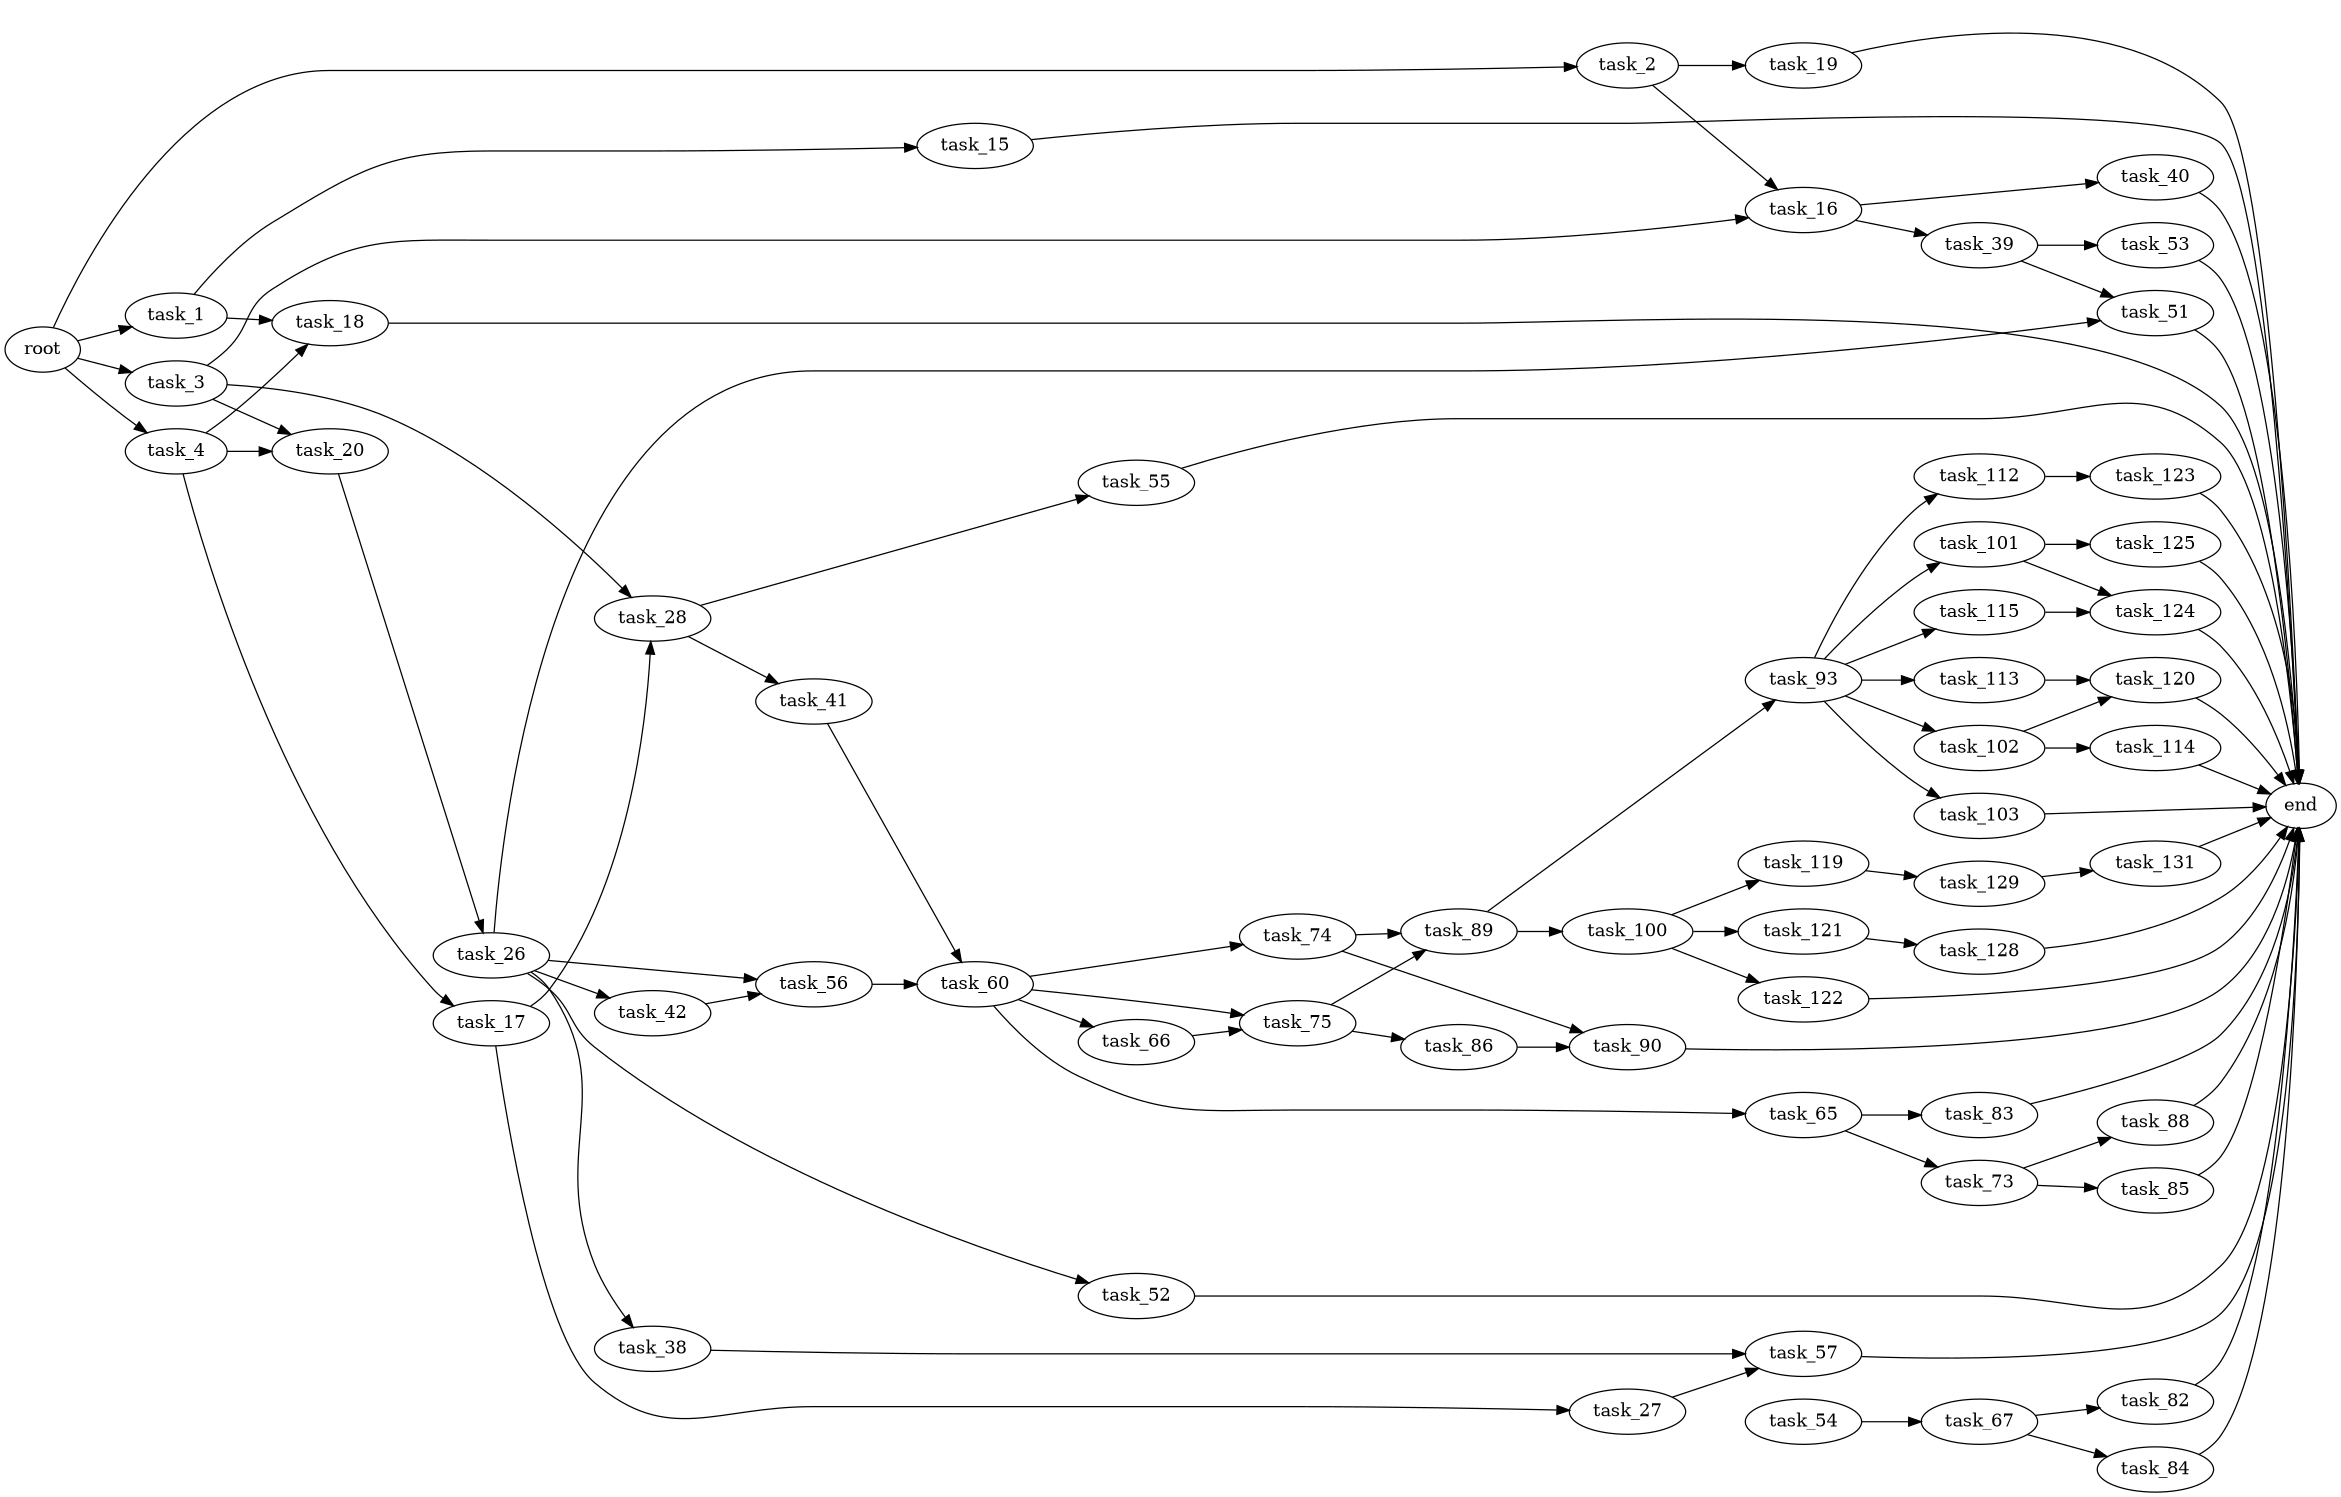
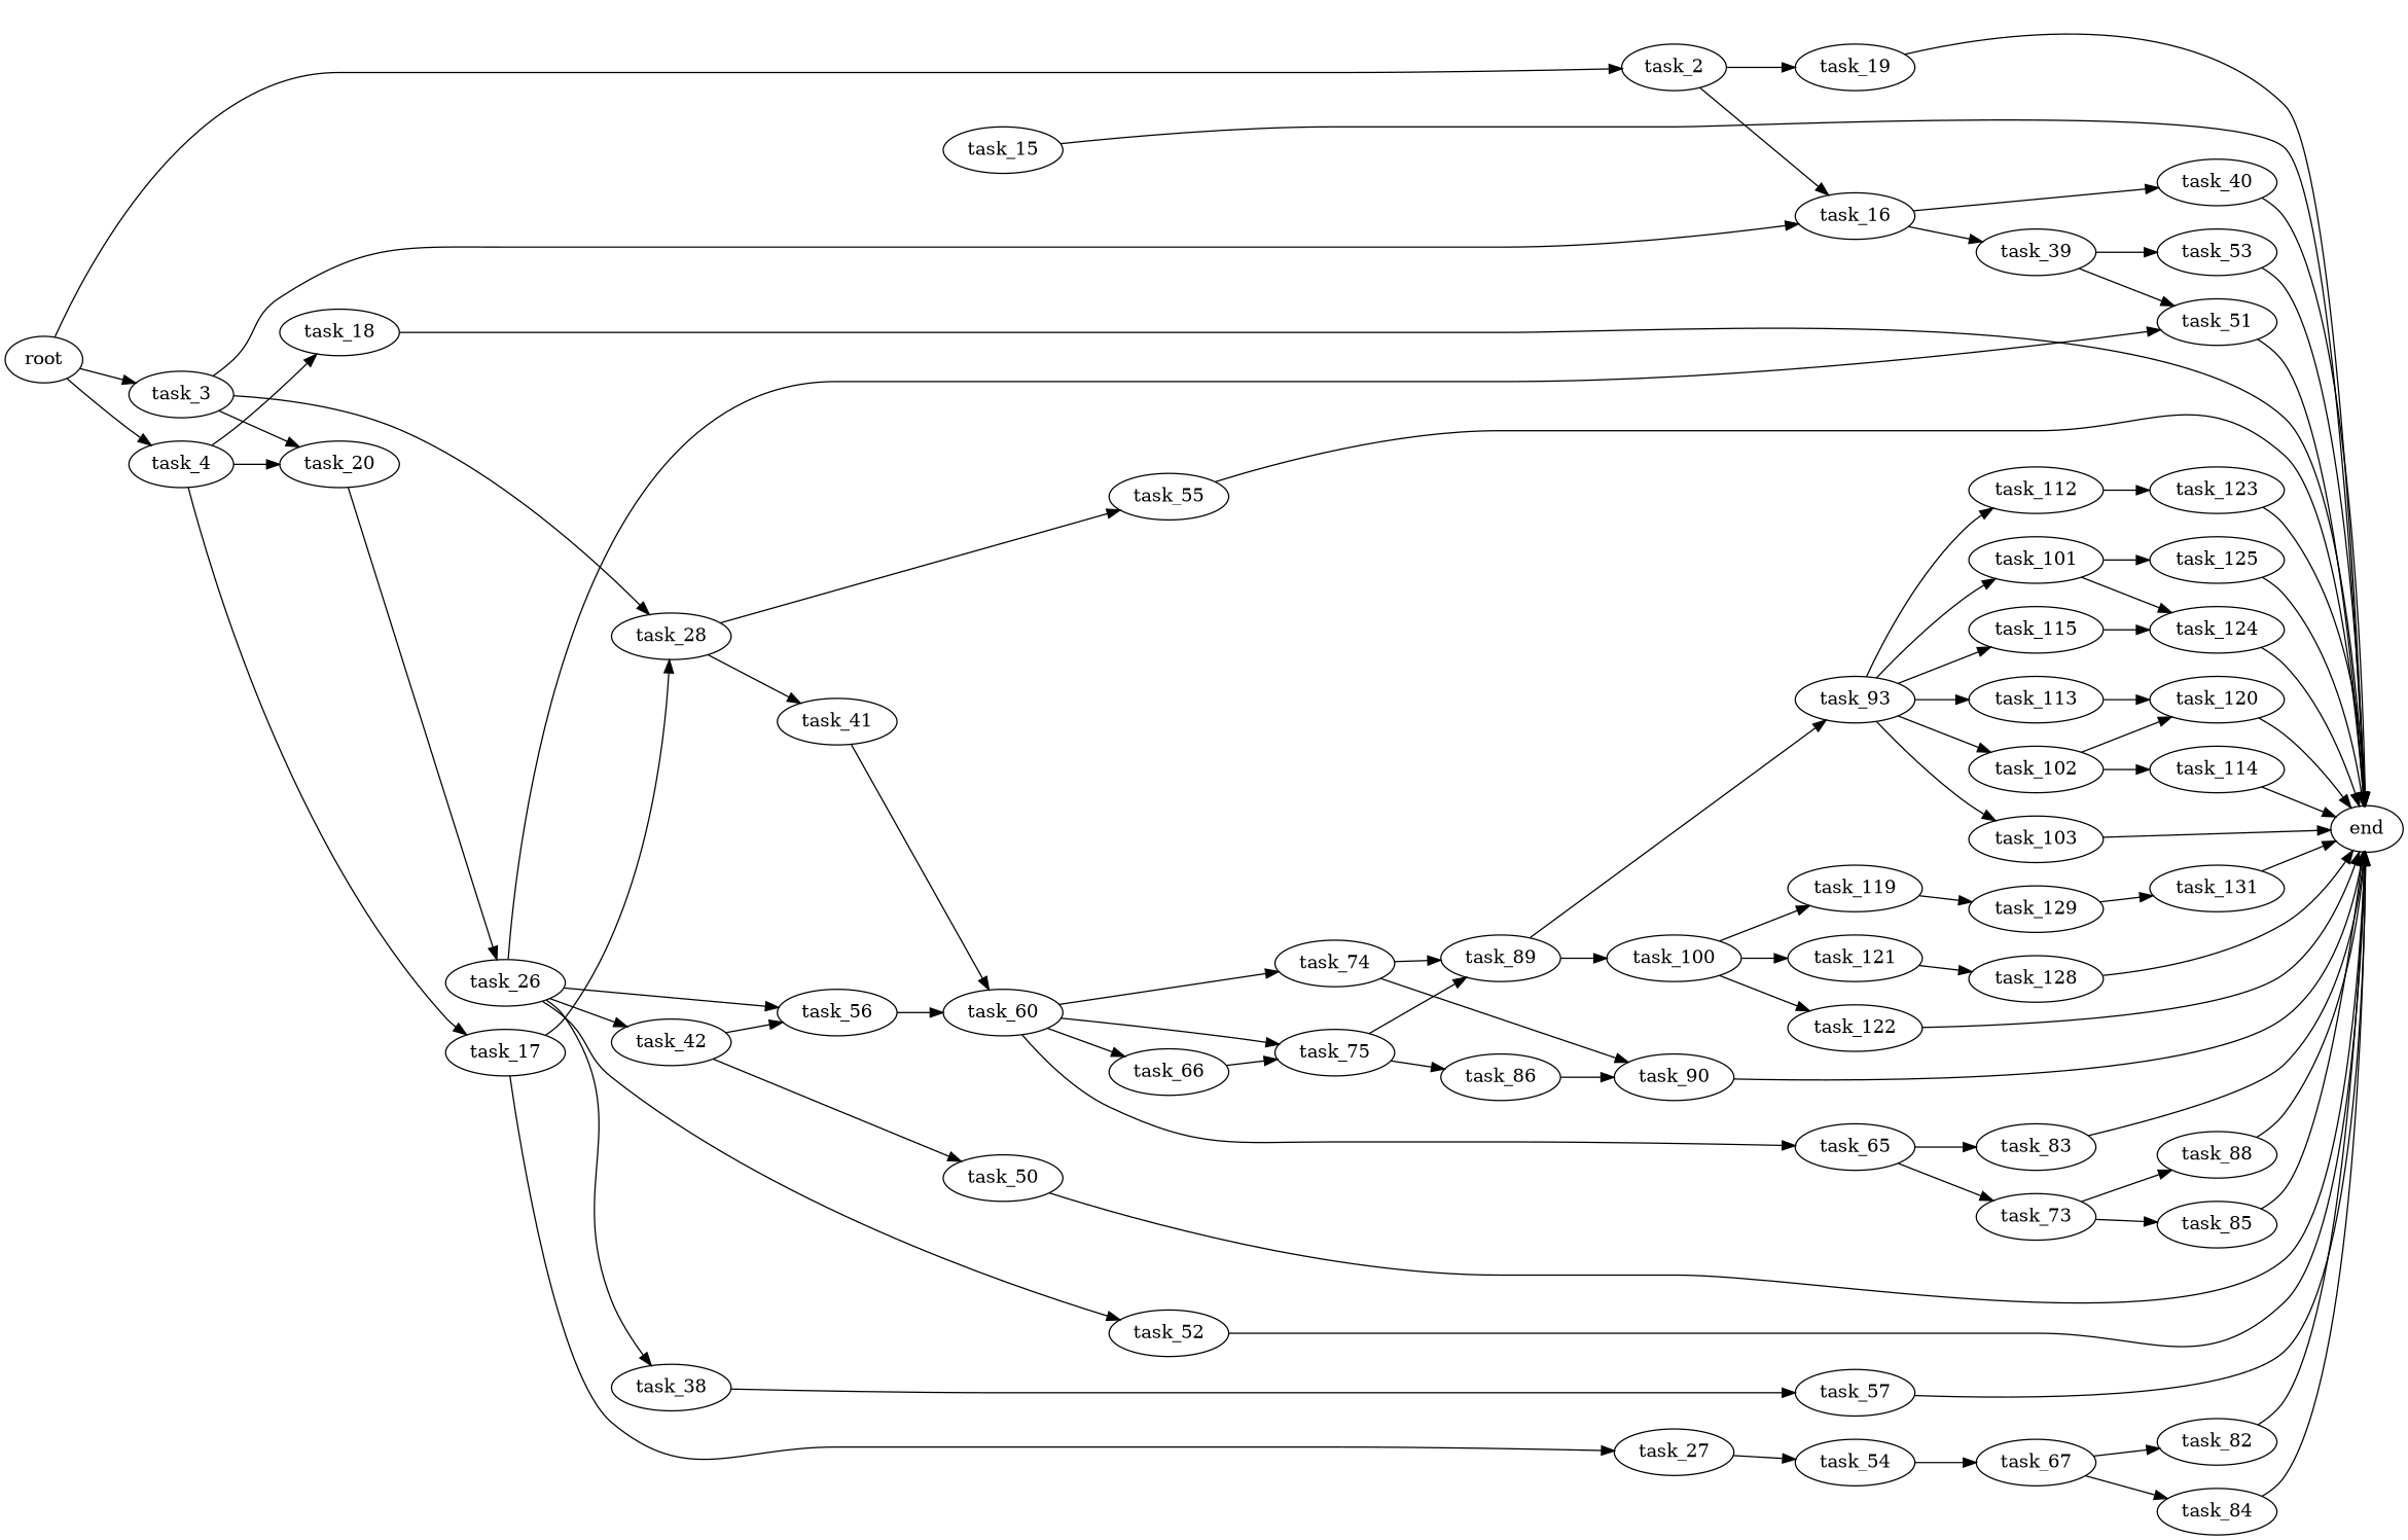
  digraph {
    rankdir=LR
    root
-   task_1
    task_2
    task_3
    task_4
    task_15
    task_18
    task_16
    task_19
    task_20
    task_28
    task_17
    end
    task_39
    task_40
    task_26
    task_41
    task_55
    task_27
    task_51
    task_53
    task_54
    task_38
    task_42
    task_52
    task_56
    task_57
+   task_50
    task_60
    task_67
    task_65
    task_66
    task_74
    task_75
    task_82
    task_84
    task_73
    task_83
    task_89
    task_90
    task_86
    task_85
    task_88
    task_93
    task_100
    task_101
    task_102
    task_103
    task_112
    task_113
    task_115
    task_119
    task_121
    task_122
    task_124
    task_125
    task_114
    task_120
    task_123
    task_129
    task_128
    task_131
-   root -> task_1
    root -> task_2
    root -> task_3
    root -> task_4
-   task_1 -> task_15
-   task_1 -> task_18
    task_2 -> task_16
    task_2 -> task_19
    task_3 -> task_16
    task_3 -> task_20
    task_3 -> task_28
    task_4 -> task_18
    task_4 -> task_20
    task_4 -> task_17
    task_15 -> end
    task_18 -> end
    task_16 -> task_39
    task_16 -> task_40
    task_19 -> end
    task_20 -> task_26
    task_28 -> task_41
    task_28 -> task_55
    task_17 -> task_28
    task_17 -> task_27
    task_39 -> task_51
    task_39 -> task_53
    task_40 -> end
    task_26 -> task_51
    task_26 -> task_38
    task_26 -> task_42
    task_26 -> task_52
    task_26 -> task_56
    task_41 -> task_60
    task_55 -> end
-   task_27 -> task_57
+   task_27 -> task_54
    task_51 -> end
    task_53 -> end
    task_54 -> task_67
    task_38 -> task_57
    task_42 -> task_56
+   task_42 -> task_50
    task_52 -> end
    task_56 -> task_60
    task_57 -> end
+   task_50 -> end
    task_60 -> task_65
    task_60 -> task_66
    task_60 -> task_74
    task_60 -> task_75
    task_67 -> task_82
    task_67 -> task_84
    task_65 -> task_73
    task_65 -> task_83
    task_66 -> task_75
    task_74 -> task_89
    task_74 -> task_90
    task_75 -> task_89
    task_75 -> task_86
    task_82 -> end
    task_84 -> end
    task_73 -> task_85
    task_73 -> task_88
    task_83 -> end
    task_89 -> task_93
    task_89 -> task_100
    task_90 -> end
    task_86 -> task_90
    task_85 -> end
    task_88 -> end
    task_93 -> task_101
    task_93 -> task_102
    task_93 -> task_103
    task_93 -> task_112
    task_93 -> task_113
    task_93 -> task_115
    task_100 -> task_119
    task_100 -> task_121
    task_100 -> task_122
    task_101 -> task_124
    task_101 -> task_125
    task_102 -> task_114
    task_102 -> task_120
    task_103 -> end
    task_112 -> task_123
    task_113 -> task_120
    task_115 -> task_124
    task_119 -> task_129
    task_121 -> task_128
    task_122 -> end
    task_124 -> end
    task_125 -> end
    task_114 -> end
    task_120 -> end
    task_123 -> end
    task_129 -> task_131
    task_128 -> end
    task_131 -> end
  }
